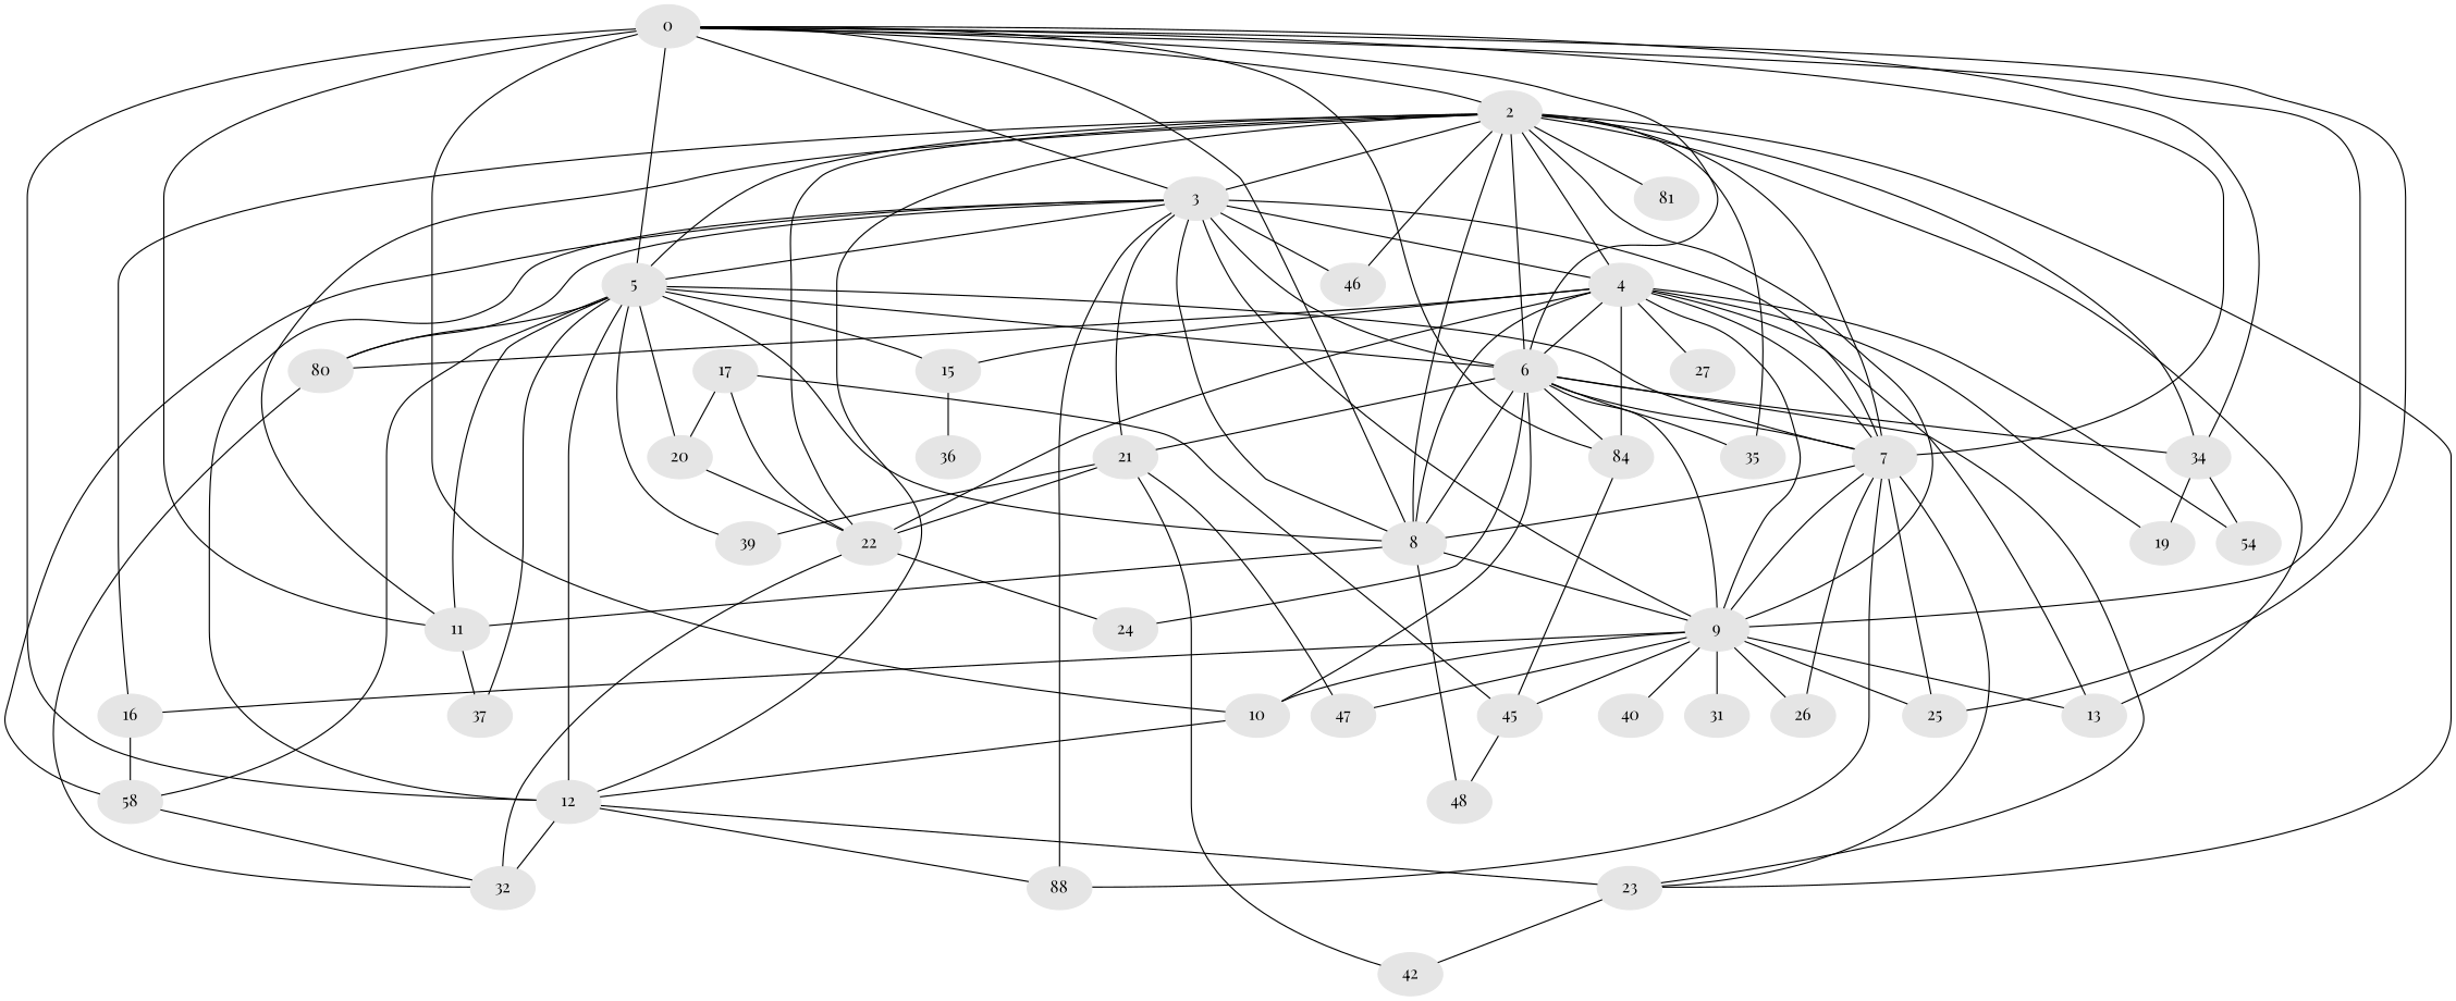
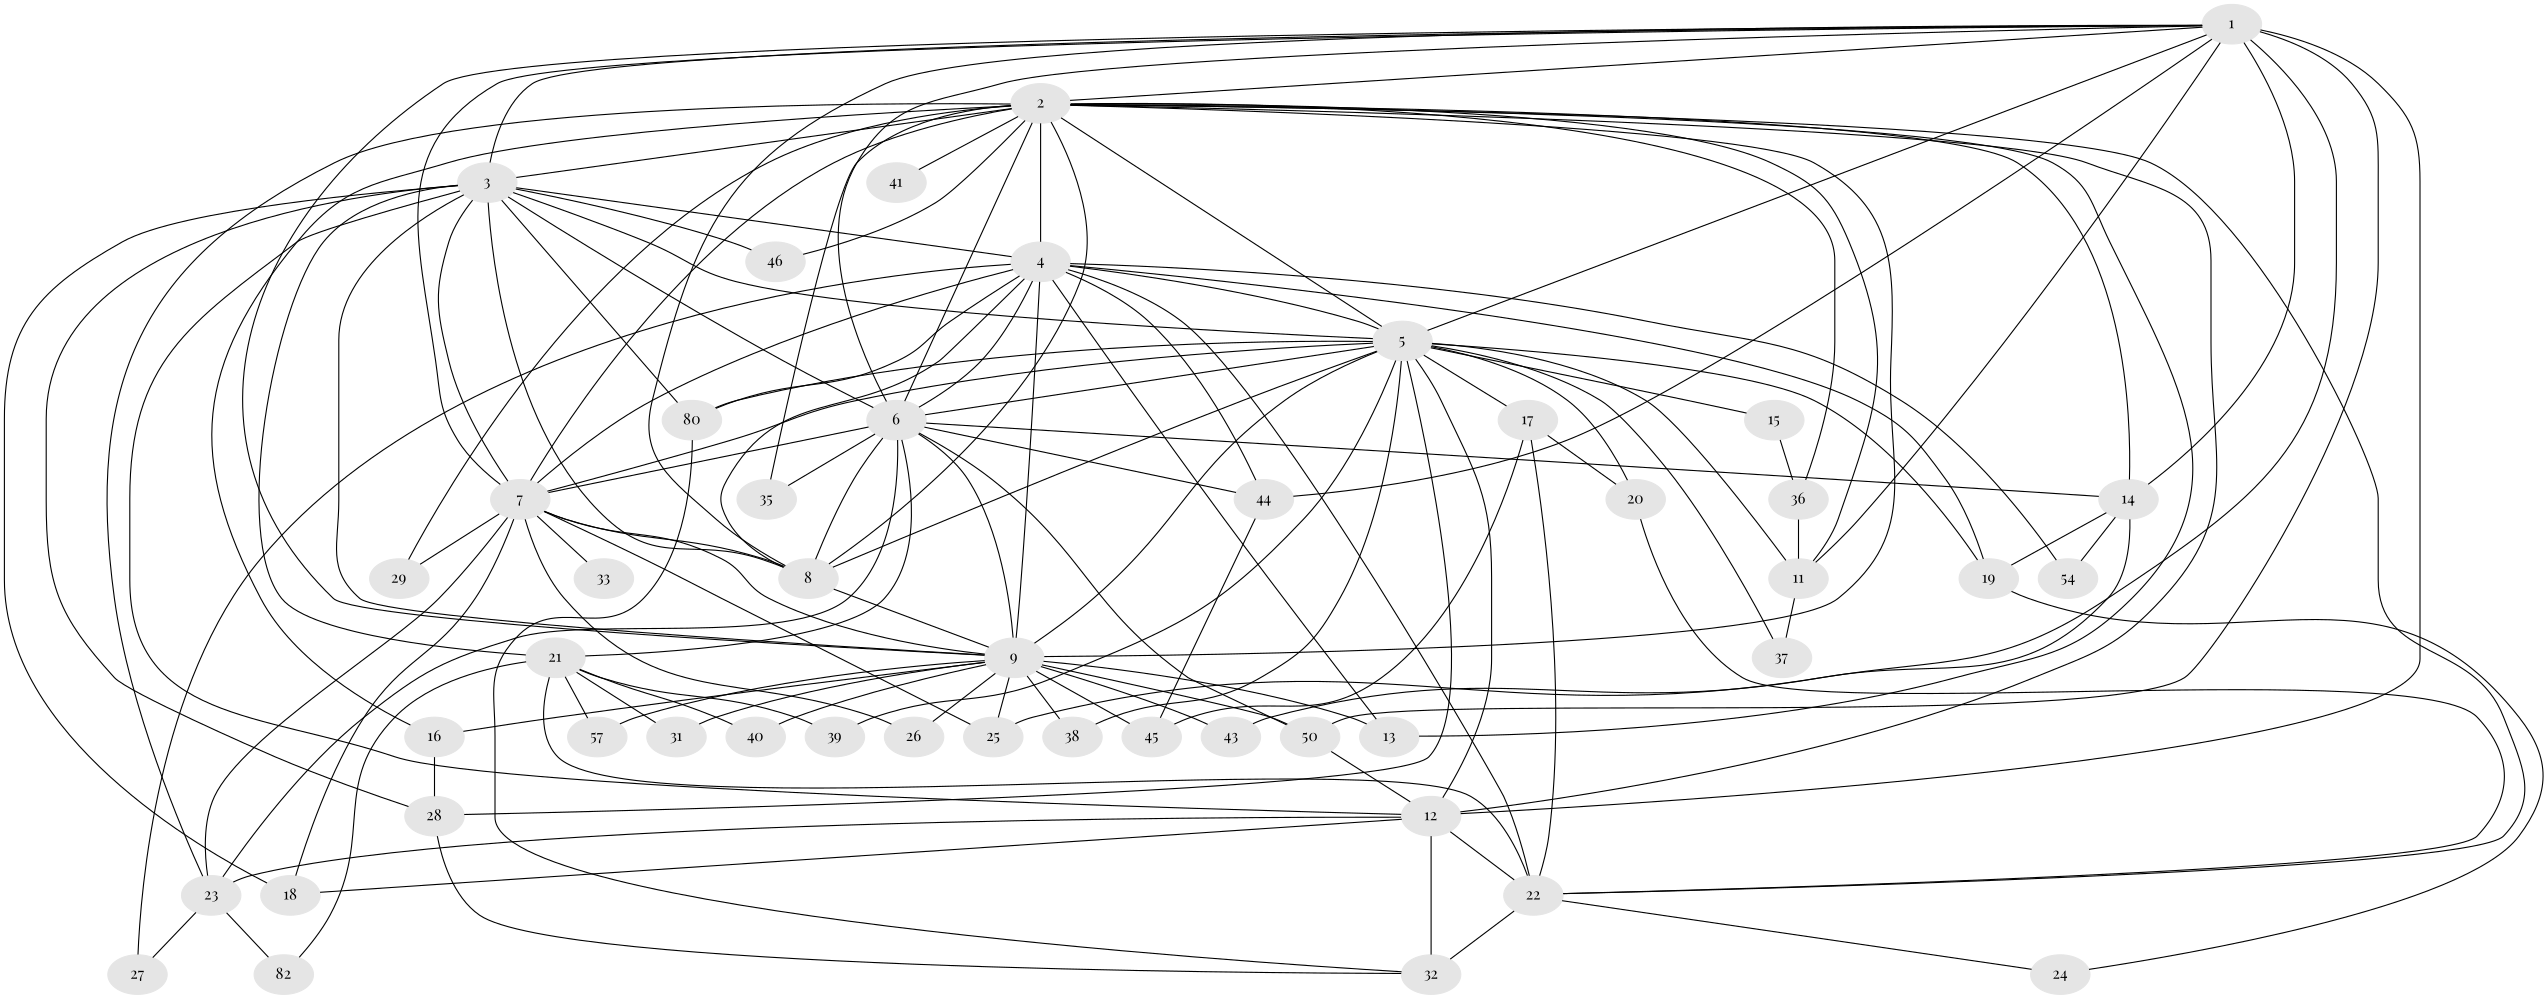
  graph {
    fontname="Playfair Display"
    node [color=gray90 fontname="Playfair Display" style=filled]
    edge [fontname="Playfair Display" weight=1.0]
-   1 [label=0]
+   1
    2
    3
    5
    6
    7
    8
    9
-   10
+   10 [label=50]
    11
    12
-   14 [label=34]
+   14
    25
-   44 [label=84]
+   44
    4
    13
    16
    22
    23
+   29
    35
    36
-   41 [label=81]
+   41
    46
-   18 [label=88]
+   18
    21
-   28 [label=58]
+   28
    n28 [label=80]
    19
    27
    n31 [label=54]
    15
    17
    20
    37
+   38
    39
    24
    26
-   48
+   33
    31
    40
+   43
    45
-   47
+   47 [label=57]
    32
-   42
+   42 [label=82]
    1 -- 2
    1 -- 3
    1 -- 5
    1 -- 6 [weight=2.0]
    1 -- 7 [weight=3.0]
    1 -- 8
    1 -- 9
    1 -- 10 [weight=2.0]
    1 -- 11
    1 -- 12 [weight=8.0]
    1 -- 14
    1 -- 25
    1 -- 44
    2 -- 3
    2 -- 5
    2 -- 6 [weight=2.0]
    2 -- 7
    2 -- 8
    2 -- 9 [weight=2.0]
    2 -- 11
    2 -- 12
    2 -- 14
    2 -- 4 [weight=2.0]
    2 -- 13
    2 -- 16 [weight=2.0]
    2 -- 22
    2 -- 23
+   2 -- 29
    2 -- 35
+   2 -- 36
    2 -- 41
    2 -- 46
    3 -- 5
    3 -- 6 [weight=3.0]
    3 -- 7
    3 -- 8
    3 -- 9 [weight=2.0]
    3 -- 12
    3 -- 4 [weight=2.0]
    3 -- 46
    3 -- 18
    3 -- 21 [weight=2.0]
    3 -- 28
    3 -- n28
    5 -- 6
    5 -- 7 [weight=2.0]
    5 -- 8
+   5 -- 9
    5 -- 11
    5 -- 12 [weight=3.0]
    5 -- 28
    5 -- n28
+   5 -- 19
    5 -- 15
+   5 -- 17 [weight=2.0]
    5 -- 20
    5 -- 37
+   5 -- 38
    5 -- 39
    6 -- 7
    6 -- 8 [weight=2.0]
    6 -- 9
    6 -- 10
    6 -- 14
    6 -- 44
    6 -- 23
    6 -- 35
    6 -- 21
-   6 -- 24
+   19 -- 24
    7 -- 8
    7 -- 9
    7 -- 25
    7 -- 23
+   7 -- 29
    7 -- 18
    7 -- 26
+   7 -- 33
    8 -- 9
-   8 -- 11
-   8 -- 48
+   36 -- 11
    9 -- 10
    9 -- 25
    9 -- 13
    9 -- 16
+   9 -- 38
    9 -- 26
    9 -- 31
    9 -- 40
+   9 -- 43
    9 -- 45
    9 -- 47
    10 -- 12
    11 -- 37
+   12 -- 22 [weight=2.0]
    12 -- 23 [weight=2.0]
    12 -- 18
    12 -- 32 [weight=2.0]
    14 -- 19
    14 -- n31
+   14 -- 43
    44 -- 45
-   4 -- 15 [weight=3.0]
+   4 -- 5 [weight=3.0]
    4 -- 6 [weight=3.0]
    4 -- 7 [weight=2.0]
    4 -- 8 [weight=2.0]
    4 -- 9 [weight=2.0]
    4 -- 44
    4 -- 13
    4 -- 22 [weight=6.0]
    4 -- n28
    4 -- 19
    4 -- 27
    4 -- n31
    16 -- 28 [weight=2.0]
    22 -- 24
    22 -- 32
+   23 -- 27
    23 -- 42
    21 -- 22 [weight=2.0]
    21 -- 39
+   21 -- 31
+   21 -- 40
    21 -- 47
    21 -- 42
    28 -- 32
    n28 -- 32
    15 -- 36
    17 -- 22
    17 -- 20
    17 -- 45
    20 -- 22
-   45 -- 48
  }
